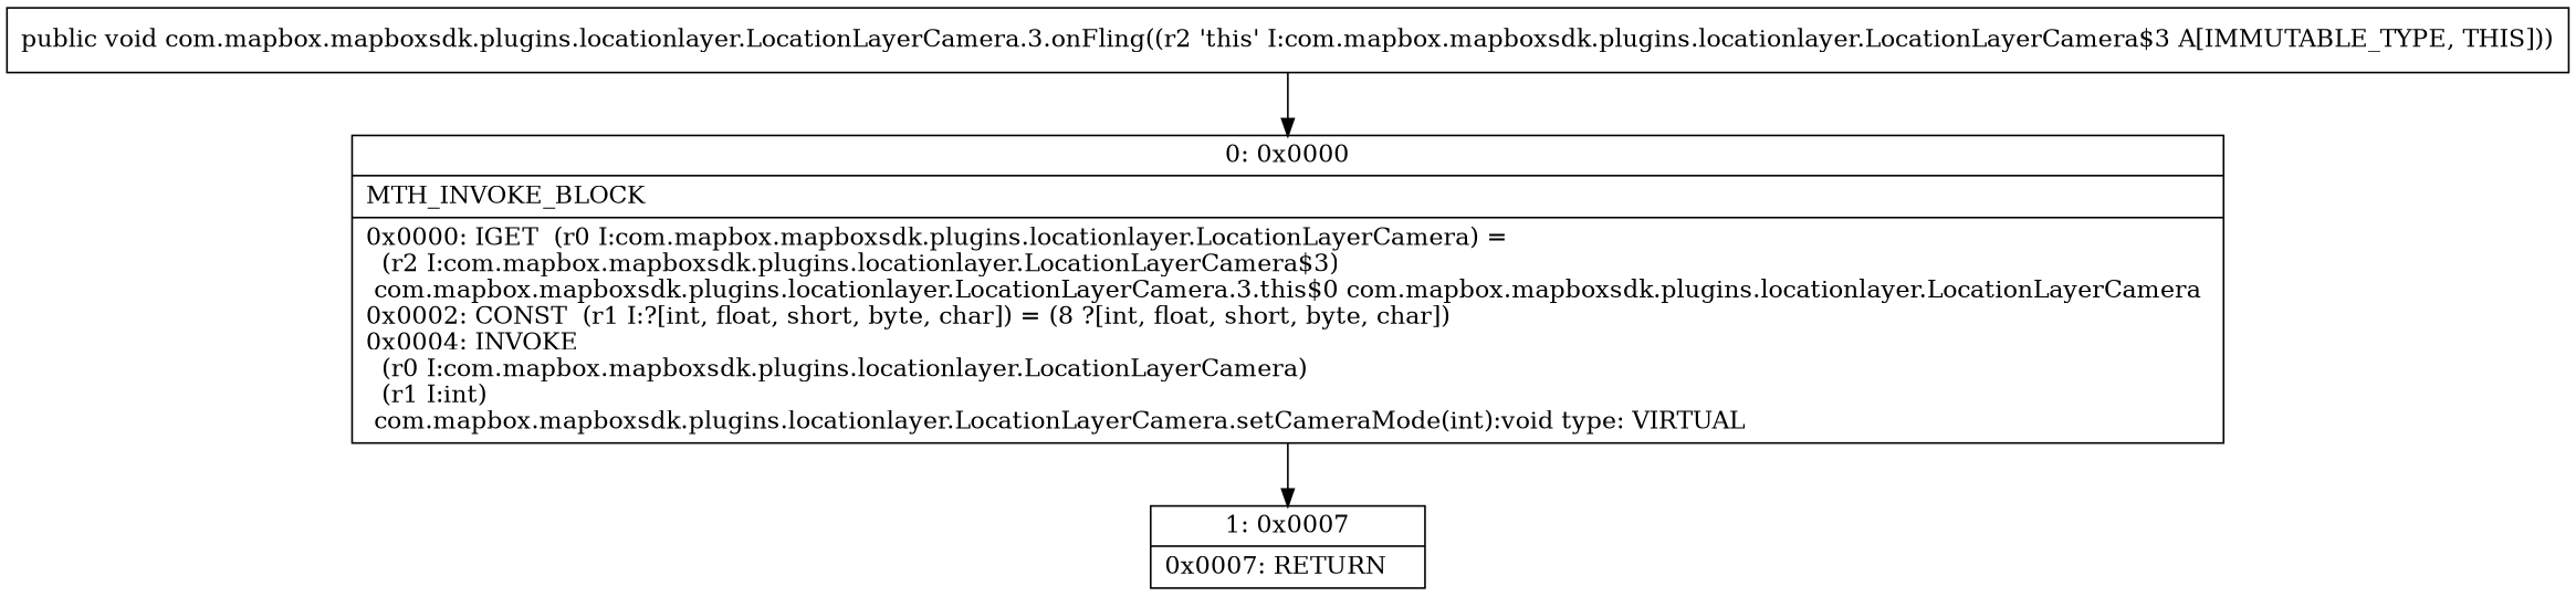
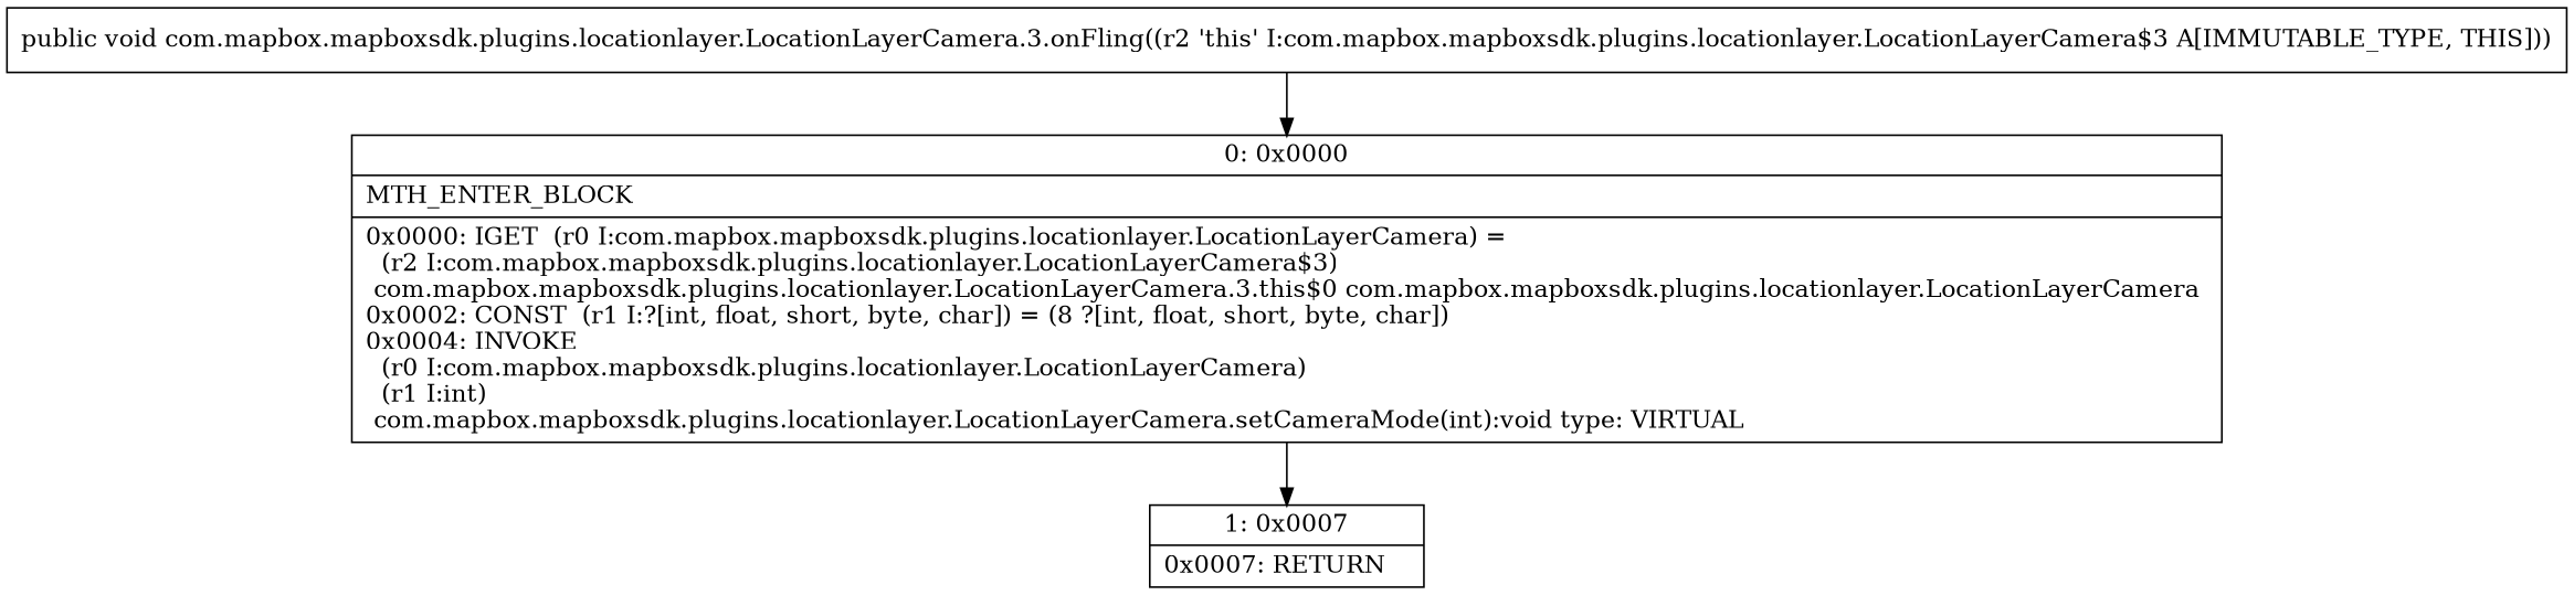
  digraph {
    node [shape=record]
-   n1 [label="{0\:\ 0x0000|MTH_INVOKE_BLOCK\l|0x0000: IGET  (r0 I:com.mapbox.mapboxsdk.plugins.locationlayer.LocationLayerCamera) = \l  (r2 I:com.mapbox.mapboxsdk.plugins.locationlayer.LocationLayerCamera$3)\l com.mapbox.mapboxsdk.plugins.locationlayer.LocationLayerCamera.3.this$0 com.mapbox.mapboxsdk.plugins.locationlayer.LocationLayerCamera \l0x0002: CONST  (r1 I:?[int, float, short, byte, char]) = (8 ?[int, float, short, byte, char]) \l0x0004: INVOKE  \l  (r0 I:com.mapbox.mapboxsdk.plugins.locationlayer.LocationLayerCamera)\l  (r1 I:int)\l com.mapbox.mapboxsdk.plugins.locationlayer.LocationLayerCamera.setCameraMode(int):void type: VIRTUAL \l}"]
+   n1 [label="{0\:\ 0x0000|MTH_ENTER_BLOCK\l|0x0000: IGET  (r0 I:com.mapbox.mapboxsdk.plugins.locationlayer.LocationLayerCamera) = \l  (r2 I:com.mapbox.mapboxsdk.plugins.locationlayer.LocationLayerCamera$3)\l com.mapbox.mapboxsdk.plugins.locationlayer.LocationLayerCamera.3.this$0 com.mapbox.mapboxsdk.plugins.locationlayer.LocationLayerCamera \l0x0002: CONST  (r1 I:?[int, float, short, byte, char]) = (8 ?[int, float, short, byte, char]) \l0x0004: INVOKE  \l  (r0 I:com.mapbox.mapboxsdk.plugins.locationlayer.LocationLayerCamera)\l  (r1 I:int)\l com.mapbox.mapboxsdk.plugins.locationlayer.LocationLayerCamera.setCameraMode(int):void type: VIRTUAL \l}"]
    n2 [label="{1\:\ 0x0007|0x0007: RETURN   \l}"]
    n3 [label="{public void com.mapbox.mapboxsdk.plugins.locationlayer.LocationLayerCamera.3.onFling((r2 'this' I:com.mapbox.mapboxsdk.plugins.locationlayer.LocationLayerCamera$3 A[IMMUTABLE_TYPE, THIS])) }"]
    n1 -> n2
    n3 -> n1
  }
